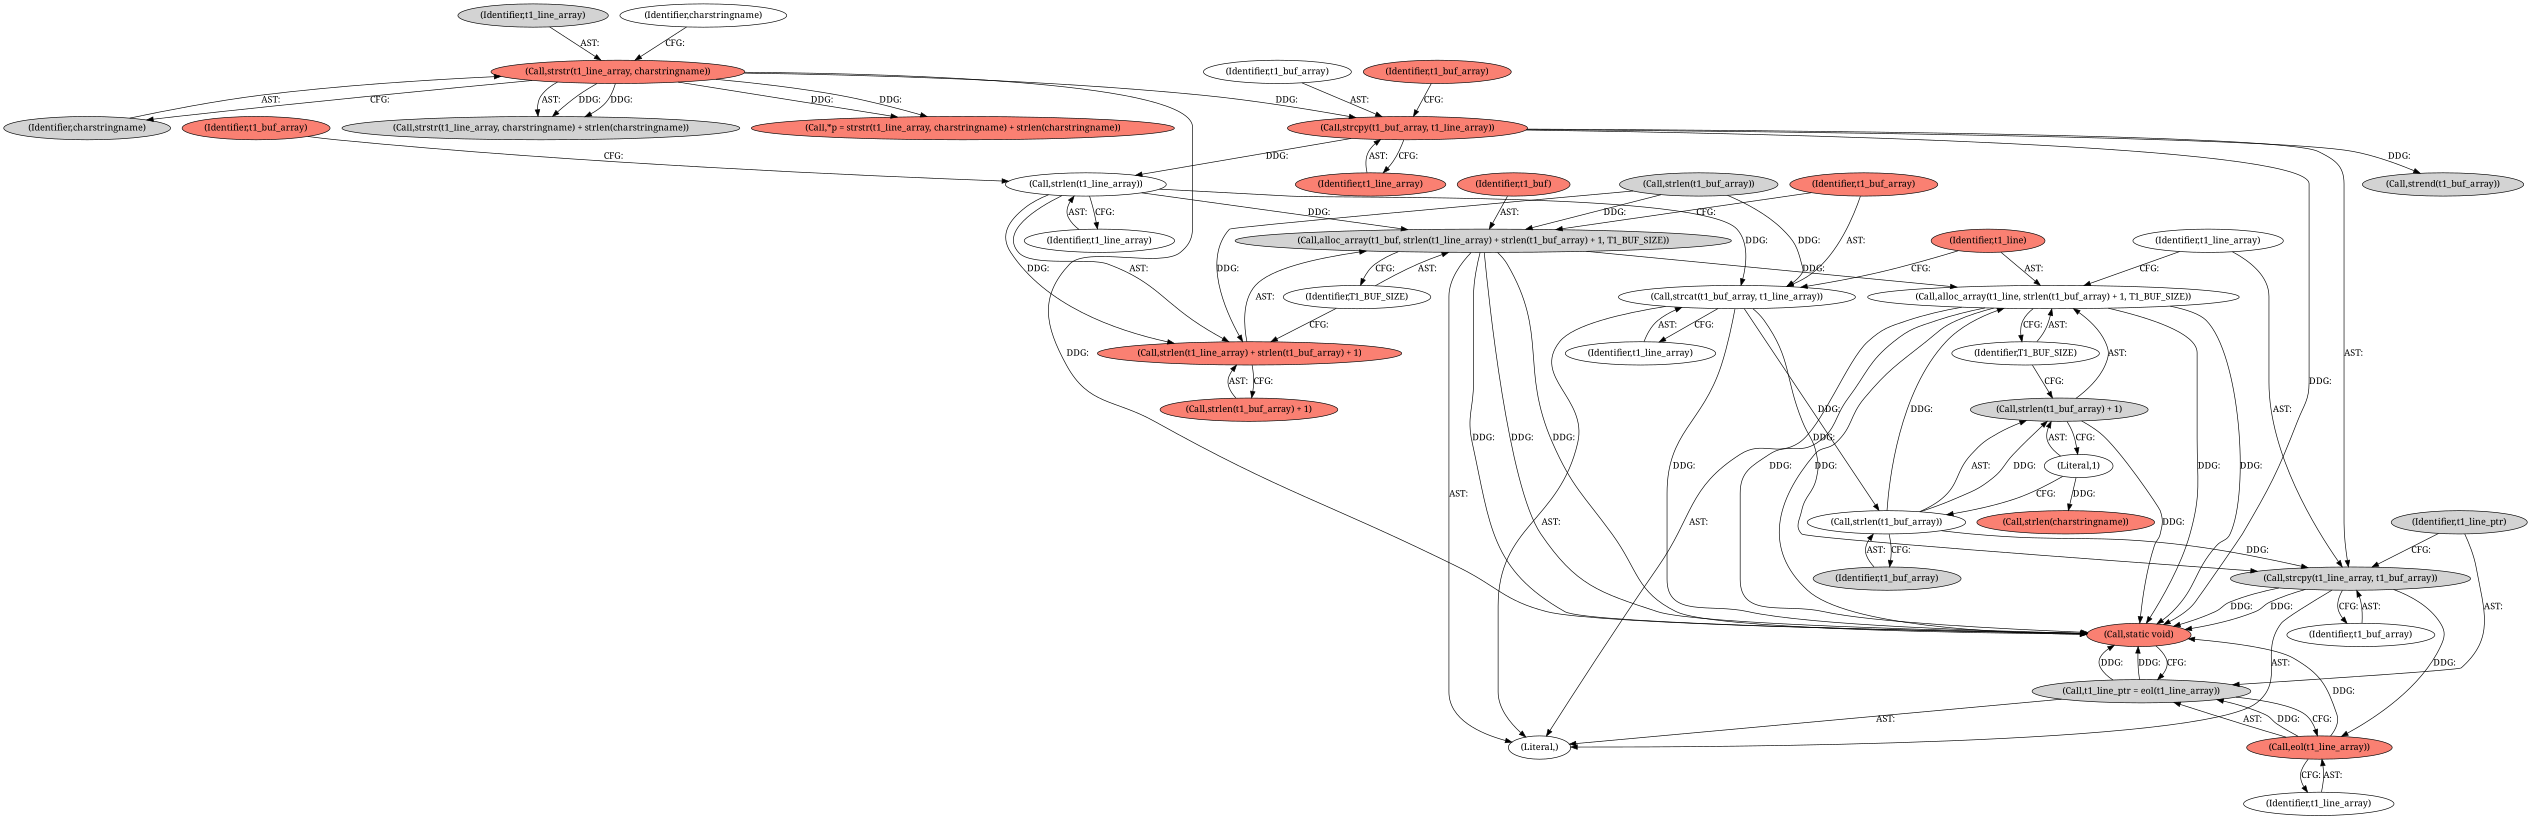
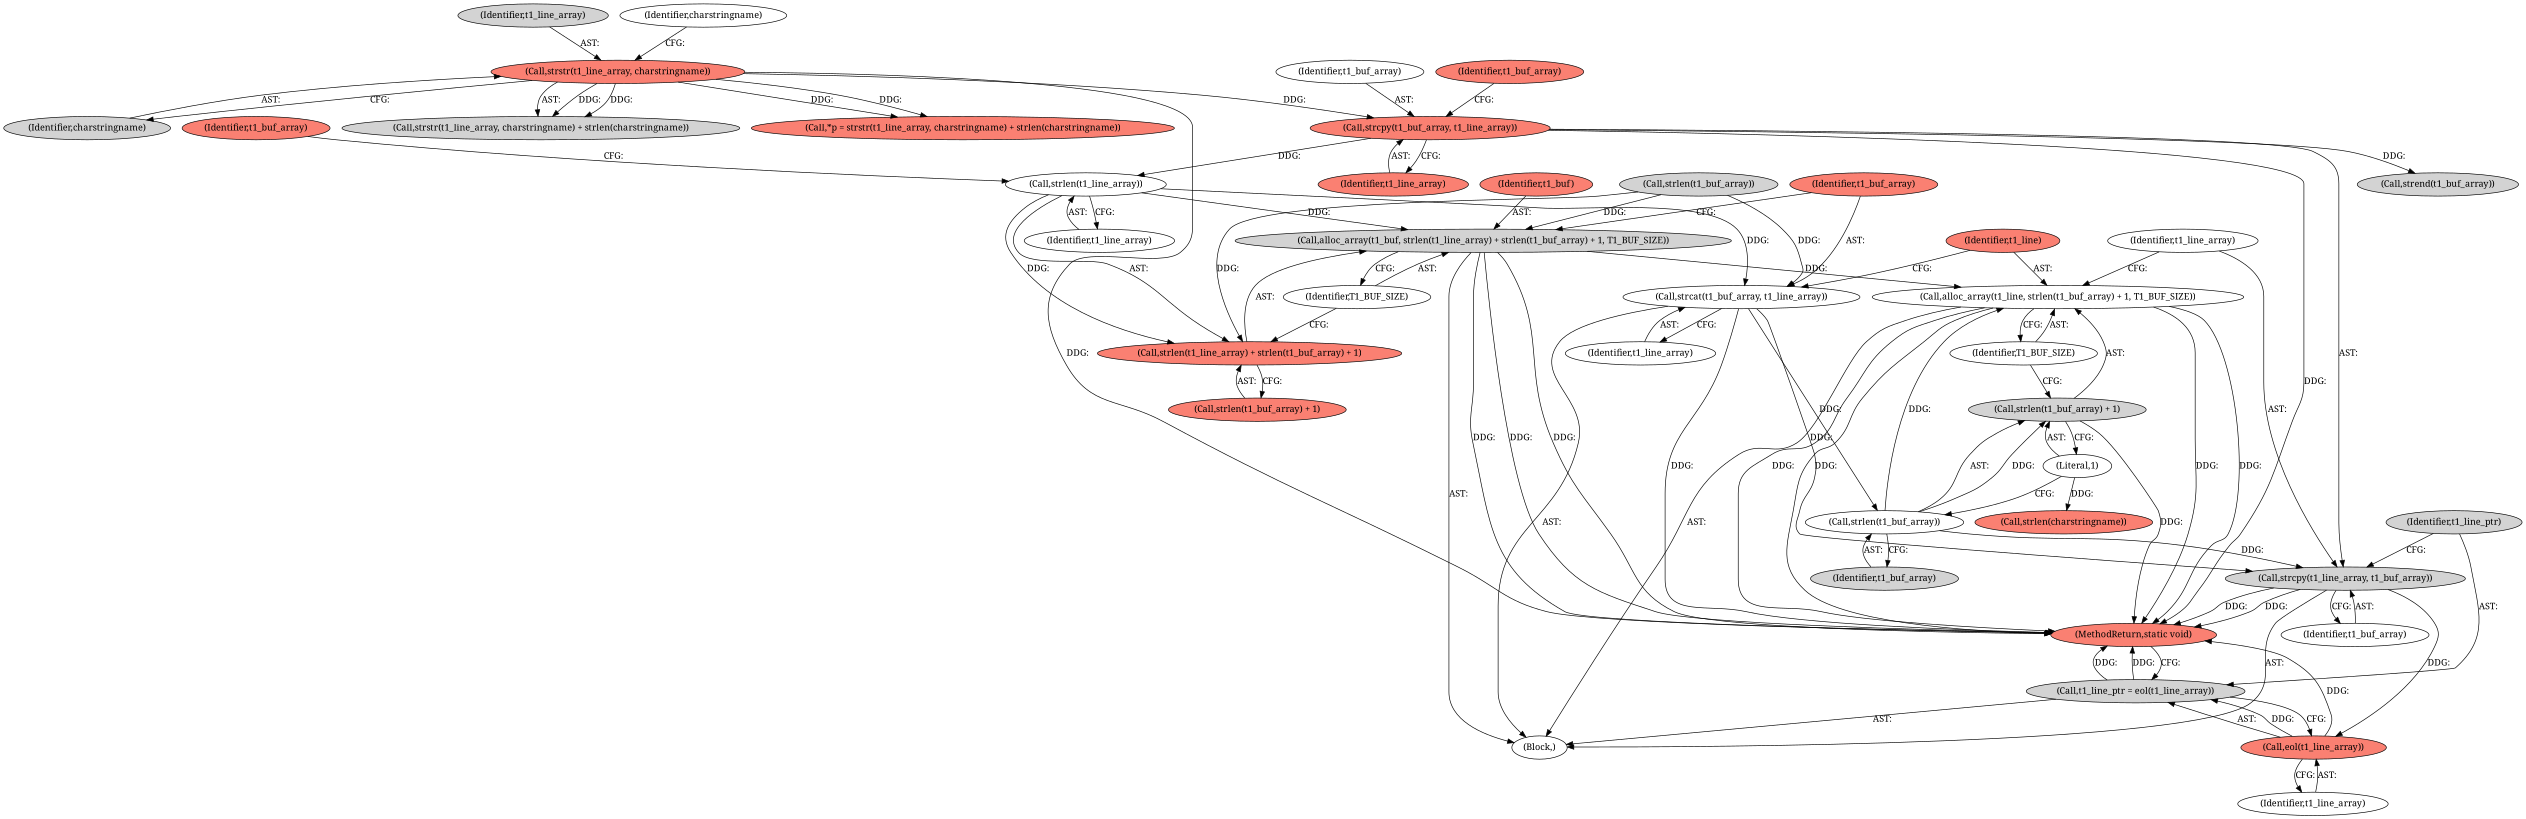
  digraph {
    fontname="Noto Serif"
    node [fillcolor=white fontname="Noto Serif" style=filled]
    edge [fontname="Noto Serif"]
    n1 [label="(Call,strlen(t1_line_array))"]
    n2 [fillcolor=lightgrey label="(Call,alloc_array(t1_buf, strlen(t1_line_array) + strlen(t1_buf_array) + 1, T1_BUF_SIZE))"]
    n3 [fillcolor=salmon label="(Call,strlen(t1_line_array) + strlen(t1_buf_array) + 1)"]
    n4 [label="(Call,strcat(t1_buf_array, t1_line_array))"]
    n5 [label="(Identifier,t1_line_array)"]
-   n6 [label="(Literal,)"]
-   n7 [fillcolor=salmon label="(Call,static void)"]
+   n6 [label="(Block,)"]
+   n7 [fillcolor=salmon label="(MethodReturn,static void)"]
    n8 [label="(Call,alloc_array(t1_line, strlen(t1_buf_array) + 1, T1_BUF_SIZE))"]
    n9 [label="(Identifier,T1_BUF_SIZE)"]
    n10 [fillcolor=salmon label="(Call,strlen(t1_buf_array) + 1)"]
    n11 [label="(Call,strlen(t1_buf_array))"]
    n12 [fillcolor=lightgrey label="(Call,strcpy(t1_line_array, t1_buf_array))"]
    n13 [label="(Identifier,t1_line_array)"]
    n14 [fillcolor=salmon label="(Call,strcpy(t1_buf_array, t1_line_array))"]
    n15 [fillcolor=lightgrey label="(Call,strend(t1_buf_array))"]
    n16 [fillcolor=salmon label="(Identifier,t1_line_array)"]
    n17 [fillcolor=lightgrey label="(Call,t1_line_ptr = eol(t1_line_array))"]
    n18 [fillcolor=salmon label="(Call,strstr(t1_line_array, charstringname))"]
    n19 [fillcolor=lightgrey label="(Call,strstr(t1_line_array, charstringname) + strlen(charstringname))"]
    n20 [fillcolor=salmon label="(Call,*p = strstr(t1_line_array, charstringname) + strlen(charstringname))"]
    n21 [fillcolor=lightgrey label="(Identifier,charstringname)"]
    n22 [fillcolor=salmon label="(Call,strlen(charstringname))"]
    n23 [label="(Identifier,T1_BUF_SIZE)"]
    n24 [fillcolor=lightgrey label="(Call,strlen(t1_buf_array) + 1)"]
    n25 [fillcolor=lightgrey label="(Identifier,t1_buf_array)"]
    n26 [fillcolor=salmon label="(Call,eol(t1_line_array))"]
    n27 [label="(Identifier,t1_buf_array)"]
    n28 [label="(Literal,1)"]
    n29 [label="(Identifier,t1_line_array)"]
    n30 [label="(Identifier,t1_buf_array)"]
    n31 [fillcolor=salmon label="(Identifier,t1_buf_array)"]
    n32 [fillcolor=salmon label="(Identifier,t1_buf)"]
    n33 [label="(Identifier,t1_line_array)"]
    n34 [fillcolor=lightgrey label="(Identifier,t1_line_array)"]
    n35 [fillcolor=lightgrey label="(Call,strlen(t1_buf_array))"]
    n36 [fillcolor=salmon label="(Identifier,t1_buf_array)"]
    n37 [fillcolor=lightgrey label="(Identifier,t1_line_ptr)"]
    n38 [fillcolor=salmon label="(Identifier,t1_buf_array)"]
    n39 [label="(Identifier,charstringname)"]
    n40 [fillcolor=salmon label="(Identifier,t1_line)"]
    n1 -> n2 [label="DDG: "]
    n1 -> n3 [label="AST: "]
    n1 -> n3 [label="DDG: "]
    n1 -> n4 [label="DDG: "]
    n1 -> n5 [label="CFG: "]
    n2 -> n6 [label="AST: "]
    n2 -> n7 [label="DDG: "]
    n2 -> n7 [label="DDG: "]
    n2 -> n7 [label="DDG: "]
    n2 -> n8 [label="DDG: "]
    n2 -> n9 [label="CFG: "]
    n3 -> n2 [label="AST: "]
    n3 -> n10 [label="CFG: "]
    n4 -> n6 [label="AST: "]
    n4 -> n7 [label="DDG: "]
    n4 -> n11 [label="DDG: "]
    n4 -> n12 [label="DDG: "]
    n4 -> n13 [label="CFG: "]
    n5 -> n1 [label="AST: "]
    n7 -> n17 [label="CFG: "]
    n8 -> n6 [label="AST: "]
    n8 -> n7 [label="DDG: "]
    n8 -> n7 [label="DDG: "]
    n8 -> n7 [label="DDG: "]
    n8 -> n7 [label="DDG: "]
    n8 -> n23 [label="CFG: "]
    n9 -> n2 [label="AST: "]
    n9 -> n3 [label="CFG: "]
    n10 -> n3 [label="AST: "]
    n11 -> n8 [label="DDG: "]
    n11 -> n12 [label="DDG: "]
    n11 -> n24 [label="AST: "]
    n11 -> n24 [label="DDG: "]
    n11 -> n25 [label="CFG: "]
    n12 -> n6 [label="AST: "]
    n12 -> n7 [label="DDG: "]
    n12 -> n7 [label="DDG: "]
    n12 -> n26 [label="DDG: "]
    n12 -> n27 [label="CFG: "]
    n13 -> n4 [label="AST: "]
    n14 -> n1 [label="DDG: "]
    n14 -> n7 [label="DDG: "]
    n14 -> n12 [label="AST: "]
    n14 -> n15 [label="DDG: "]
    n14 -> n16 [label="CFG: "]
    n16 -> n14 [label="AST: "]
    n17 -> n6 [label="AST: "]
    n17 -> n7 [label="DDG: "]
    n17 -> n7 [label="DDG: "]
    n17 -> n26 [label="CFG: "]
    n18 -> n7 [label="DDG: "]
    n18 -> n14 [label="DDG: "]
    n18 -> n19 [label="AST: "]
    n18 -> n19 [label="DDG: "]
    n18 -> n19 [label="DDG: "]
    n18 -> n20 [label="DDG: "]
    n18 -> n20 [label="DDG: "]
    n18 -> n21 [label="CFG: "]
    n21 -> n18 [label="AST: "]
    n23 -> n8 [label="AST: "]
    n23 -> n24 [label="CFG: "]
    n24 -> n7 [label="DDG: "]
    n24 -> n8 [label="AST: "]
    n24 -> n28 [label="CFG: "]
    n25 -> n11 [label="AST: "]
    n26 -> n7 [label="DDG: "]
    n26 -> n17 [label="AST: "]
    n26 -> n17 [label="DDG: "]
    n26 -> n29 [label="CFG: "]
    n27 -> n12 [label="AST: "]
    n28 -> n11 [label="CFG: "]
    n28 -> n22 [label="DDG: "]
    n28 -> n24 [label="AST: "]
    n29 -> n26 [label="AST: "]
    n30 -> n14 [label="AST: "]
    n31 -> n1 [label="CFG: "]
    n32 -> n2 [label="AST: "]
    n33 -> n8 [label="CFG: "]
    n33 -> n12 [label="AST: "]
    n34 -> n18 [label="AST: "]
    n35 -> n2 [label="DDG: "]
    n35 -> n3 [label="DDG: "]
    n35 -> n4 [label="DDG: "]
    n36 -> n2 [label="CFG: "]
    n36 -> n4 [label="AST: "]
    n37 -> n12 [label="CFG: "]
    n37 -> n17 [label="AST: "]
    n38 -> n14 [label="CFG: "]
    n39 -> n18 [label="CFG: "]
    n40 -> n4 [label="CFG: "]
    n40 -> n8 [label="AST: "]
  }
